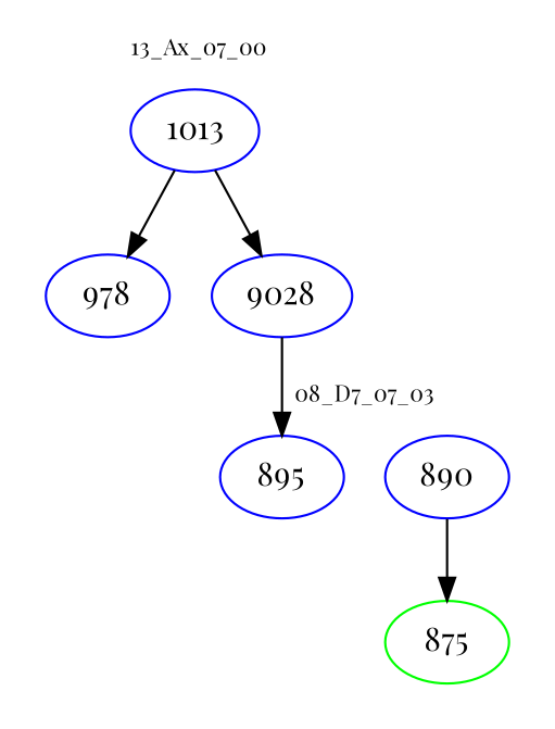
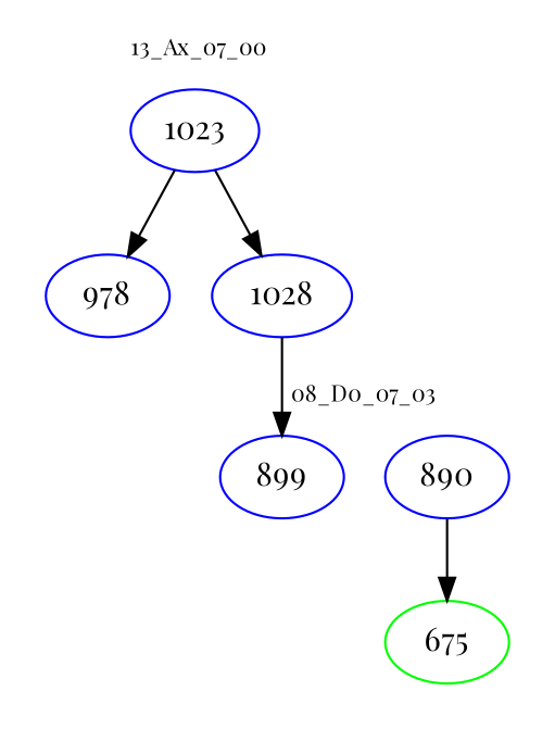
  digraph {
    fontname="Playfair Display"
    node [color=blue fontname="Playfair Display"]
    edge [color=black fontname="Playfair Display"]
-   n1 [label=1013]
+   n1 [label=1023]
    n2 [label=978]
-   n3 [label=9028]
+   n3 [label=1028]
    n4 [label=890]
-   n5 [color=green label=875]
-   n6 [label=895]
+   n5 [color=green label=675]
+   n6 [label=899]
    subgraph cluster_1 {
      color=white
      fontsize=10
      label="13_Ax_07_00"
      n1
      n2
      n3
    }
    subgraph cluster_2 {
      color=white
      fontsize=10
-     label="08_D7_07_03"
+     label="08_D0_07_03"
      n4
      n5
      n6
    }
    n1 -> n2
    n1 -> n3
    n3 -> n6
    n4 -> n5
  }
